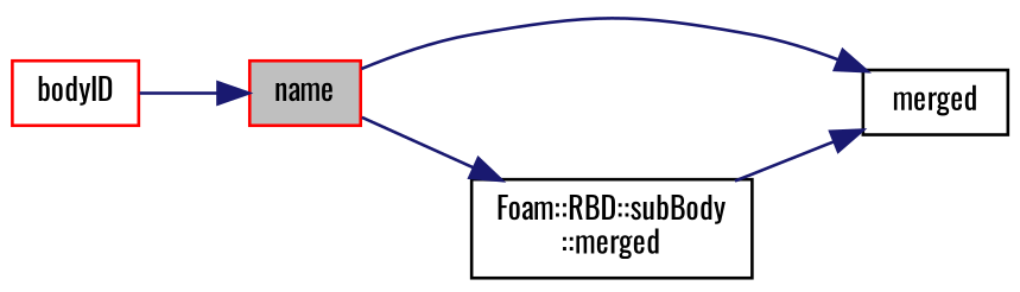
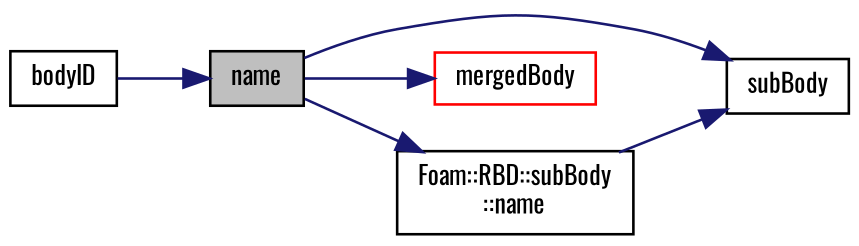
  digraph {
    fontname=Oswald
    rankdir=LR
    node [color=black fontname=Oswald fontsize=10 shape=record]
    edge [color=midnightblue fontname=Oswald fontsize=10 labelfontname=Helvetica labelfontsize=10 style=solid]
-   n1 [color=red fillcolor=grey75 fontcolor=black height=0.2 label=name style=filled width=0.4]
-   n2 [height=0.2 label=merged width=0.4]
-   n4 [height=0.2 label="Foam::RBD::subBody\l::merged" width=0.4]
-   n5 [color=red height=0.2 label=bodyID width=0.4]
+   n1 [fillcolor=grey75 fontcolor=black height=0.2 label=name style=filled width=0.4]
+   n2 [height=0.2 label=subBody width=0.4]
+   n3 [color=red height=0.2 label=mergedBody width=0.4]
+   n4 [height=0.2 label="Foam::RBD::subBody\l::name" width=0.4]
+   n5 [height=0.2 label=bodyID width=0.4]
    n1 -> n2
+   n1 -> n3
    n1 -> n4
    n4 -> n2
    n5 -> n1
  }
